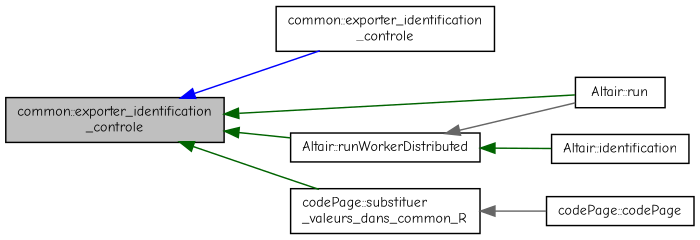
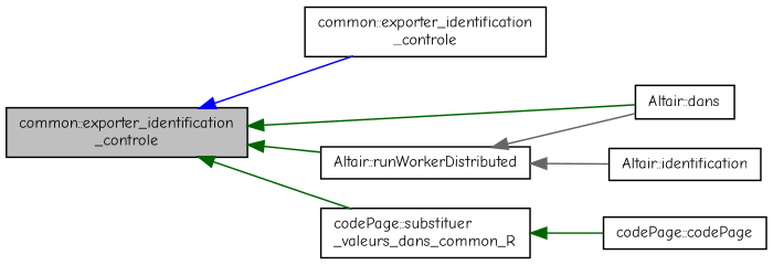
  digraph {
    fontname="Comic Neue"
    rankdir=LR
    node [color=black fillcolor=white fontname="Comic Neue" fontsize=10 shape=record style=filled]
    edge [color=darkgreen dir=back fontname="Comic Neue" fontsize=10 labelfontname=Helvetica labelfontsize=10 style=solid]
    n1 [fillcolor=grey75 fontcolor=black height=0.2 label="common::exporter_identification\l_controle" width=0.4]
    n2 [height=0.2 label="common::exporter_identification\l_controle" width=0.4]
-   n3 [height=0.2 label="Altair::run" width=0.4]
+   n3 [height=0.2 label="Altair::dans" width=0.4]
    n4 [height=0.2 label="Altair::runWorkerDistributed" width=0.4]
    n5 [height=0.2 label="codePage::substituer\l_valeurs_dans_common_R" width=0.4]
    n6 [height=0.2 label="Altair::identification" width=0.4]
    n7 [height=0.2 label="codePage::codePage" width=0.4]
    n1 -> n2 [color=blue]
    n1 -> n3
    n1 -> n4
    n1 -> n5
    n4 -> n3 [color=gray40]
-   n4 -> n6
-   n5 -> n7 [color=gray40]
+   n4 -> n6 [color=gray40]
+   n5 -> n7
  }
